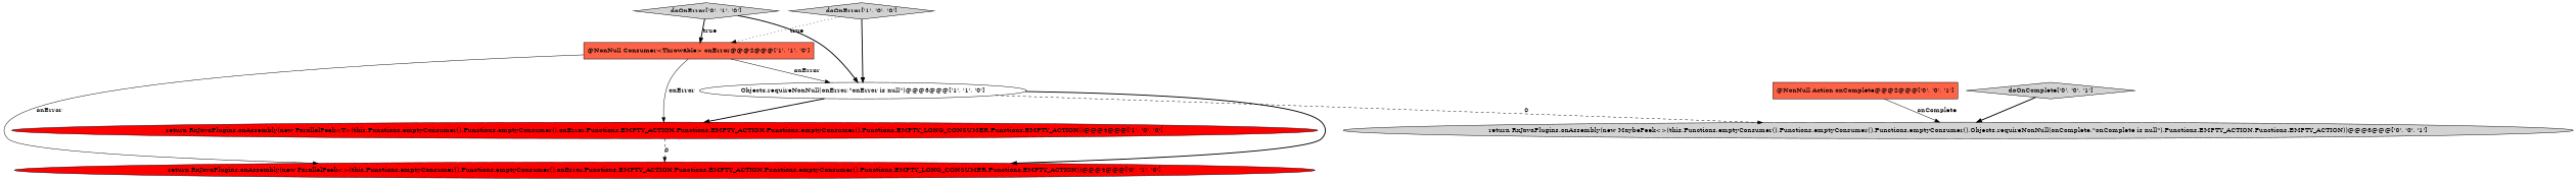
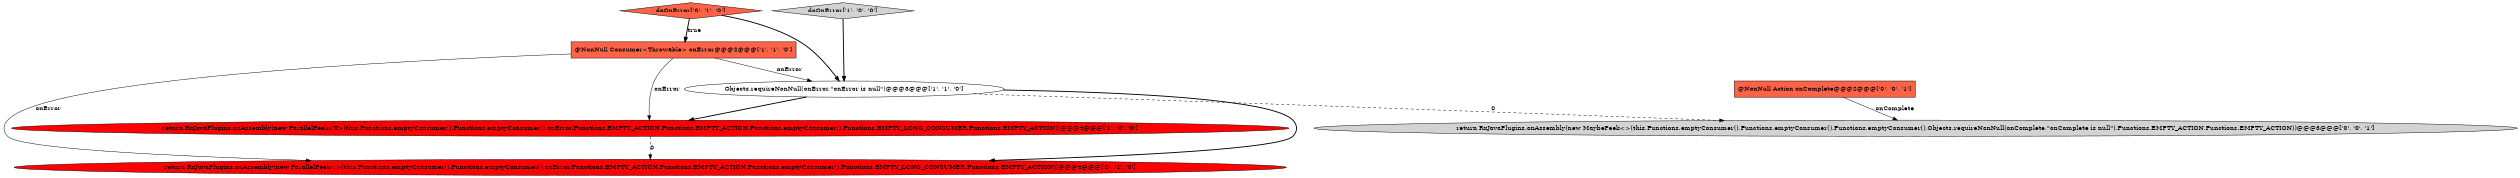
  digraph {
    node [fillcolor=lightgray shape=ellipse style=filled]
    edge [style=bold]
    n1 [fillcolor=tomato label="@NonNull Consumer<Throwable> onError@@@2@@@['1', '1', '0']" shape=box]
    n2 [fillcolor=red label="return RxJavaPlugins.onAssembly(new ParallelPeek<>(this,Functions.emptyConsumer(),Functions.emptyConsumer(),onError,Functions.EMPTY_ACTION,Functions.EMPTY_ACTION,Functions.emptyConsumer(),Functions.EMPTY_LONG_CONSUMER,Functions.EMPTY_ACTION))@@@4@@@['0', '1', '0']"]
    n3 [fillcolor=white label="Objects.requireNonNull(onError,\"onError is null\")@@@3@@@['1', '1', '0']"]
    n4 [fillcolor=red label="return RxJavaPlugins.onAssembly(new ParallelPeek<T>(this,Functions.emptyConsumer(),Functions.emptyConsumer(),onError,Functions.EMPTY_ACTION,Functions.EMPTY_ACTION,Functions.emptyConsumer(),Functions.EMPTY_LONG_CONSUMER,Functions.EMPTY_ACTION))@@@4@@@['1', '0', '0']"]
    n5 [label="return RxJavaPlugins.onAssembly(new MaybePeek<>(this,Functions.emptyConsumer(),Functions.emptyConsumer(),Functions.emptyConsumer(),Objects.requireNonNull(onComplete,\"onComplete is null\"),Functions.EMPTY_ACTION,Functions.EMPTY_ACTION))@@@3@@@['0', '0', '1']"]
    n6 [fillcolor=tomato label="@NonNull Action onComplete@@@2@@@['0', '0', '1']" shape=box]
-   n7 [label="doOnComplete['0', '0', '1']" shape=diamond]
-   n8 [label="doOnError['0', '1', '0']" shape=diamond]
+   n8 [fillcolor=tomato label="doOnError['0', '1', '0']" shape=diamond]
    n9 [label="doOnError['1', '0', '0']" shape=diamond]
    n1 -> n2 [label=onError style=solid]
    n1 -> n3 [label=onError style=solid]
    n1 -> n4 [label=onError style=solid]
    n3 -> n2
    n3 -> n4
    n3 -> n5 [label=0 style=dashed]
    n4 -> n2 [label=0 style=dashed]
    n6 -> n5 [label=onComplete style=solid]
-   n7 -> n5
    n8 -> n1 [label=true]
    n8 -> n3
-   n9 -> n1 [label=true style=dotted]
    n9 -> n3
  }
